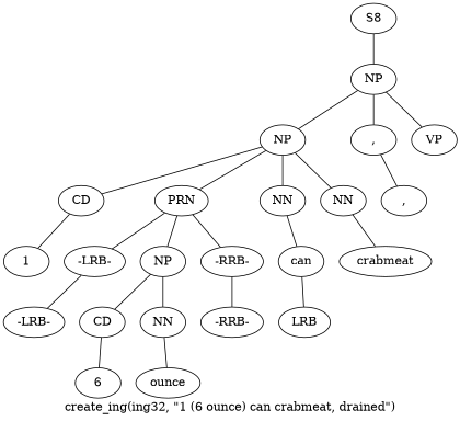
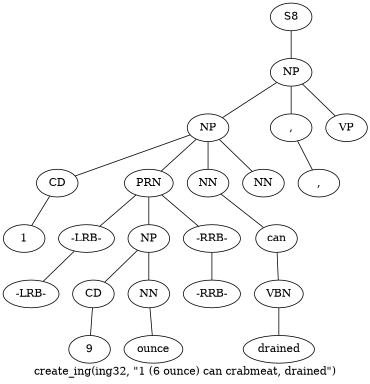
  graph {
    label="create_ing(ing32, \"1 (6 ounce) can crabmeat, drained\")"
    n1 [label=S8]
    n2 [label=NP]
    n3 [label=NP]
    n4 [label=","]
    n5 [label=VP]
    n6 [label=CD]
    n7 [label=PRN]
    n8 [label=NN]
    n9 [label=NN]
    n10 [label=","]
    n11 [label=1]
    n12 [label="-LRB-"]
    n13 [label=NP]
    n14 [label="-RRB-"]
    n15 [label=can]
-   n16 [label=crabmeat]
    n17 [label="-LRB-"]
    n18 [label=CD]
    n19 [label=NN]
    n20 [label="-RRB-"]
-   n21 [label=6]
+   n21 [label=9]
    n22 [label=ounce]
-   n23 [label=LRB]
+   n23 [label=VBN]
+   n24 [label=drained]
    n1 -- n2
    n2 -- n3
    n2 -- n4
    n2 -- n5
    n3 -- n6
    n3 -- n7
    n3 -- n8
    n3 -- n9
    n4 -- n10
    n6 -- n11
    n7 -- n12
    n7 -- n13
    n7 -- n14
    n8 -- n15
-   n9 -- n16
    n12 -- n17
    n13 -- n18
    n13 -- n19
    n14 -- n20
    n15 -- n23
    n18 -- n21
    n19 -- n22
+   n23 -- n24
  }
